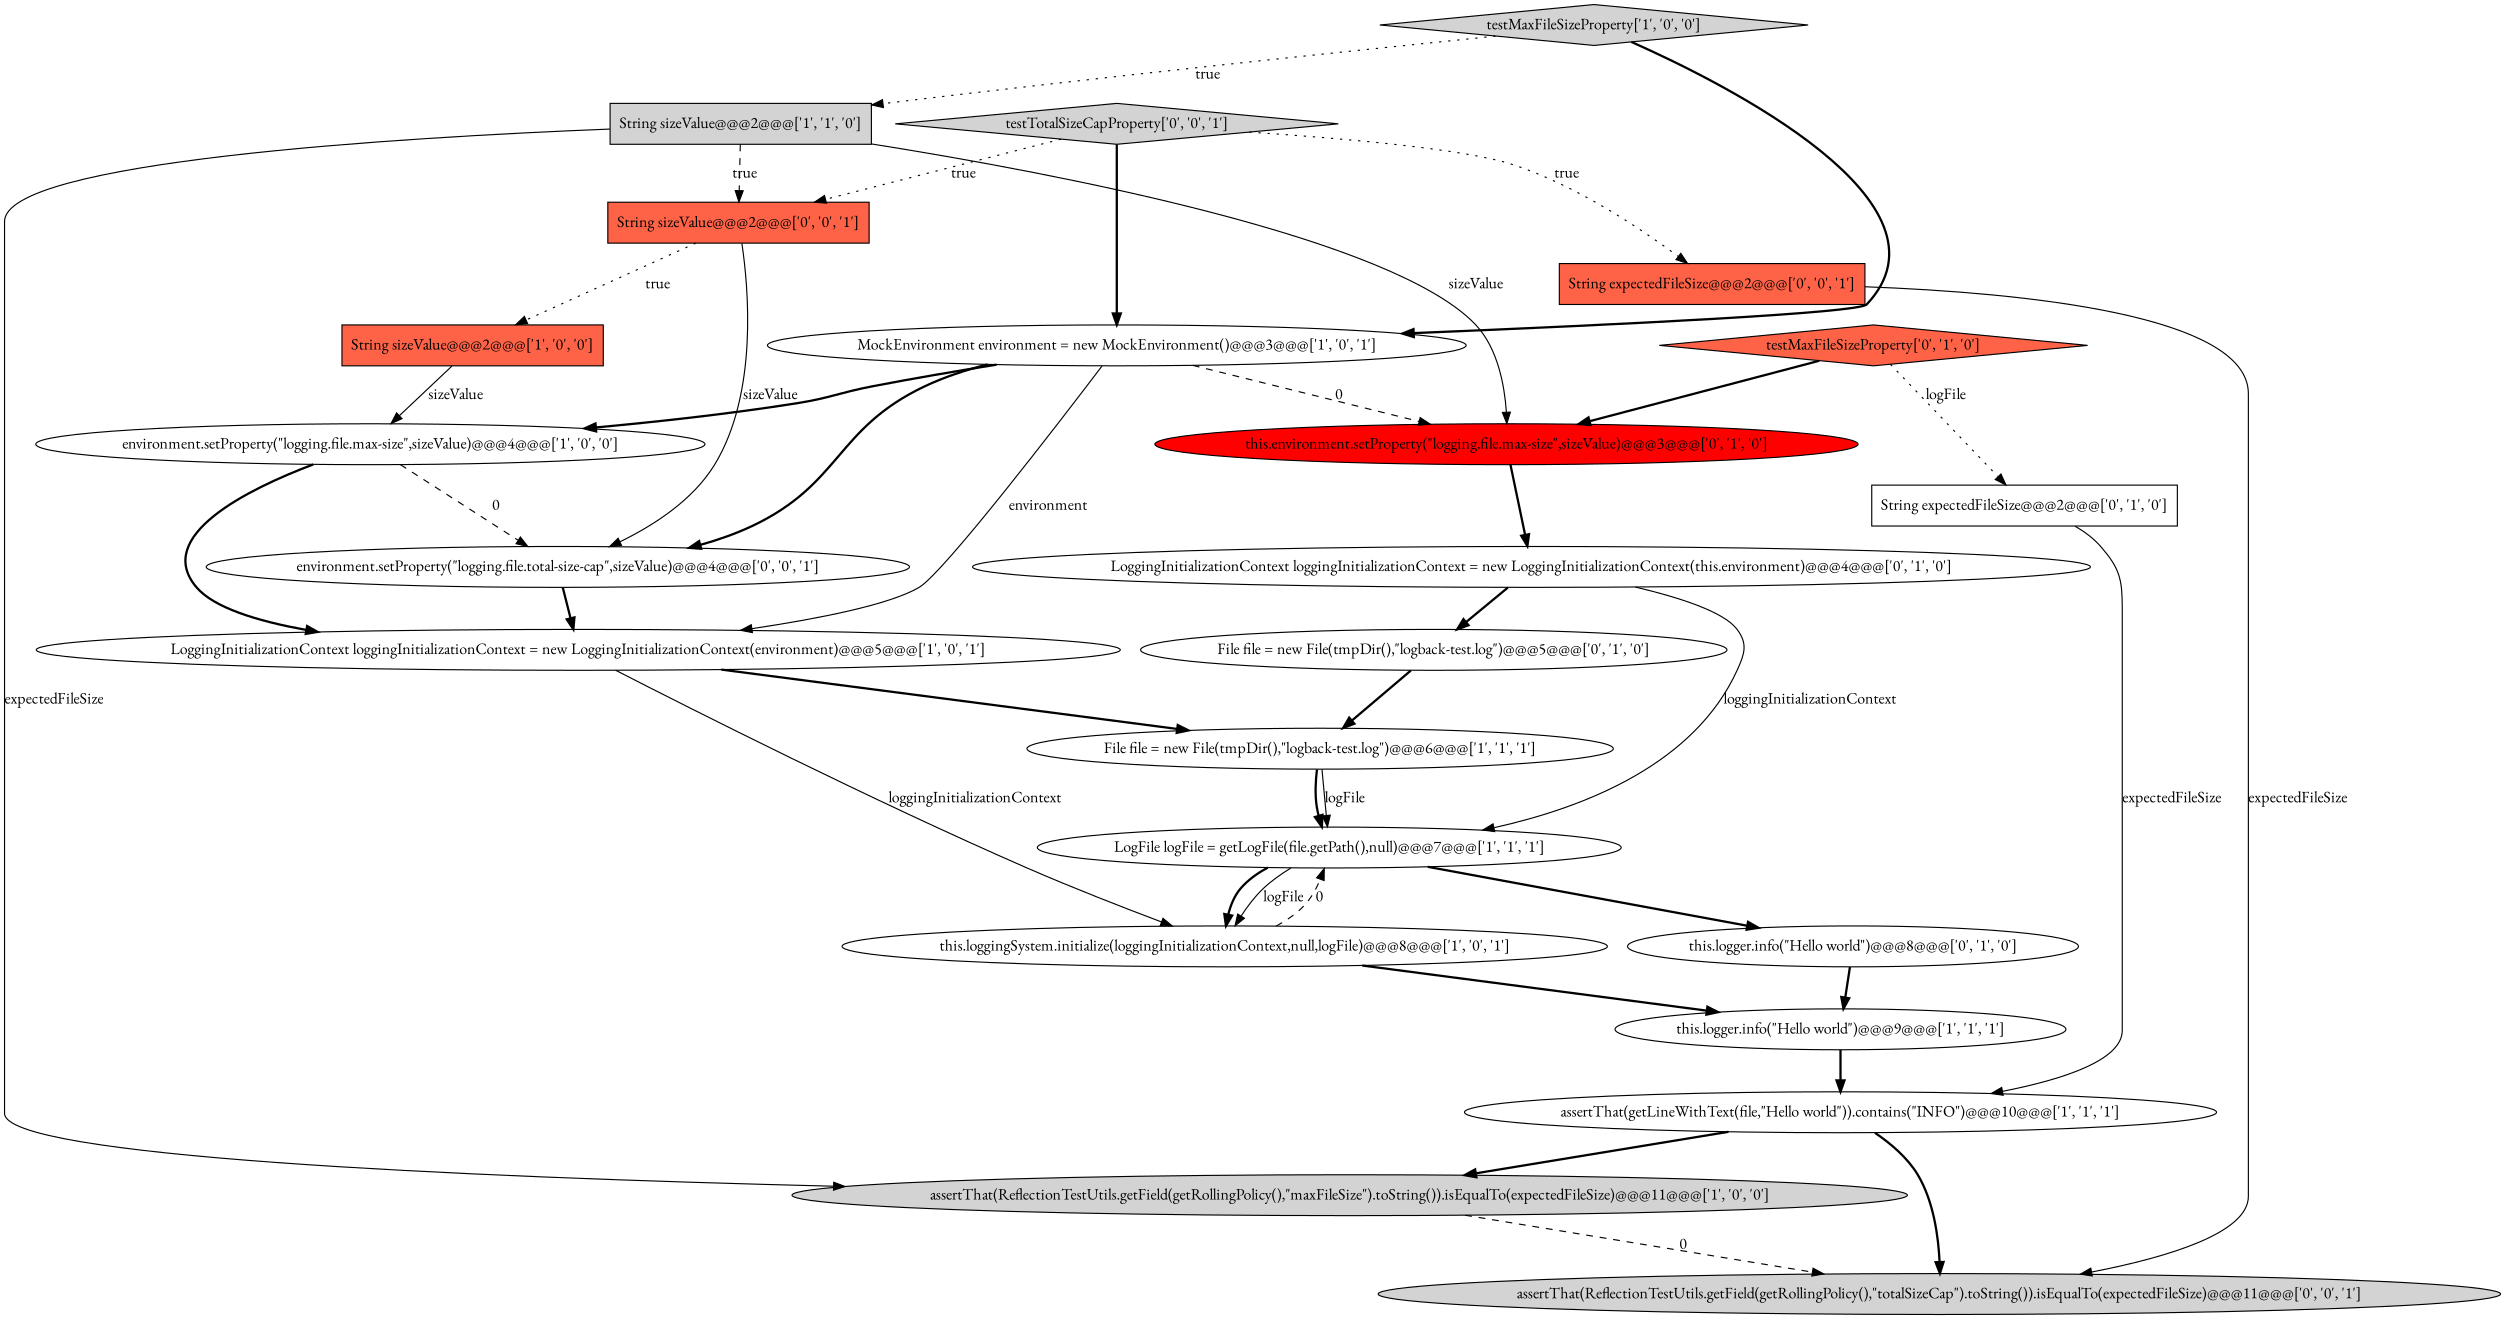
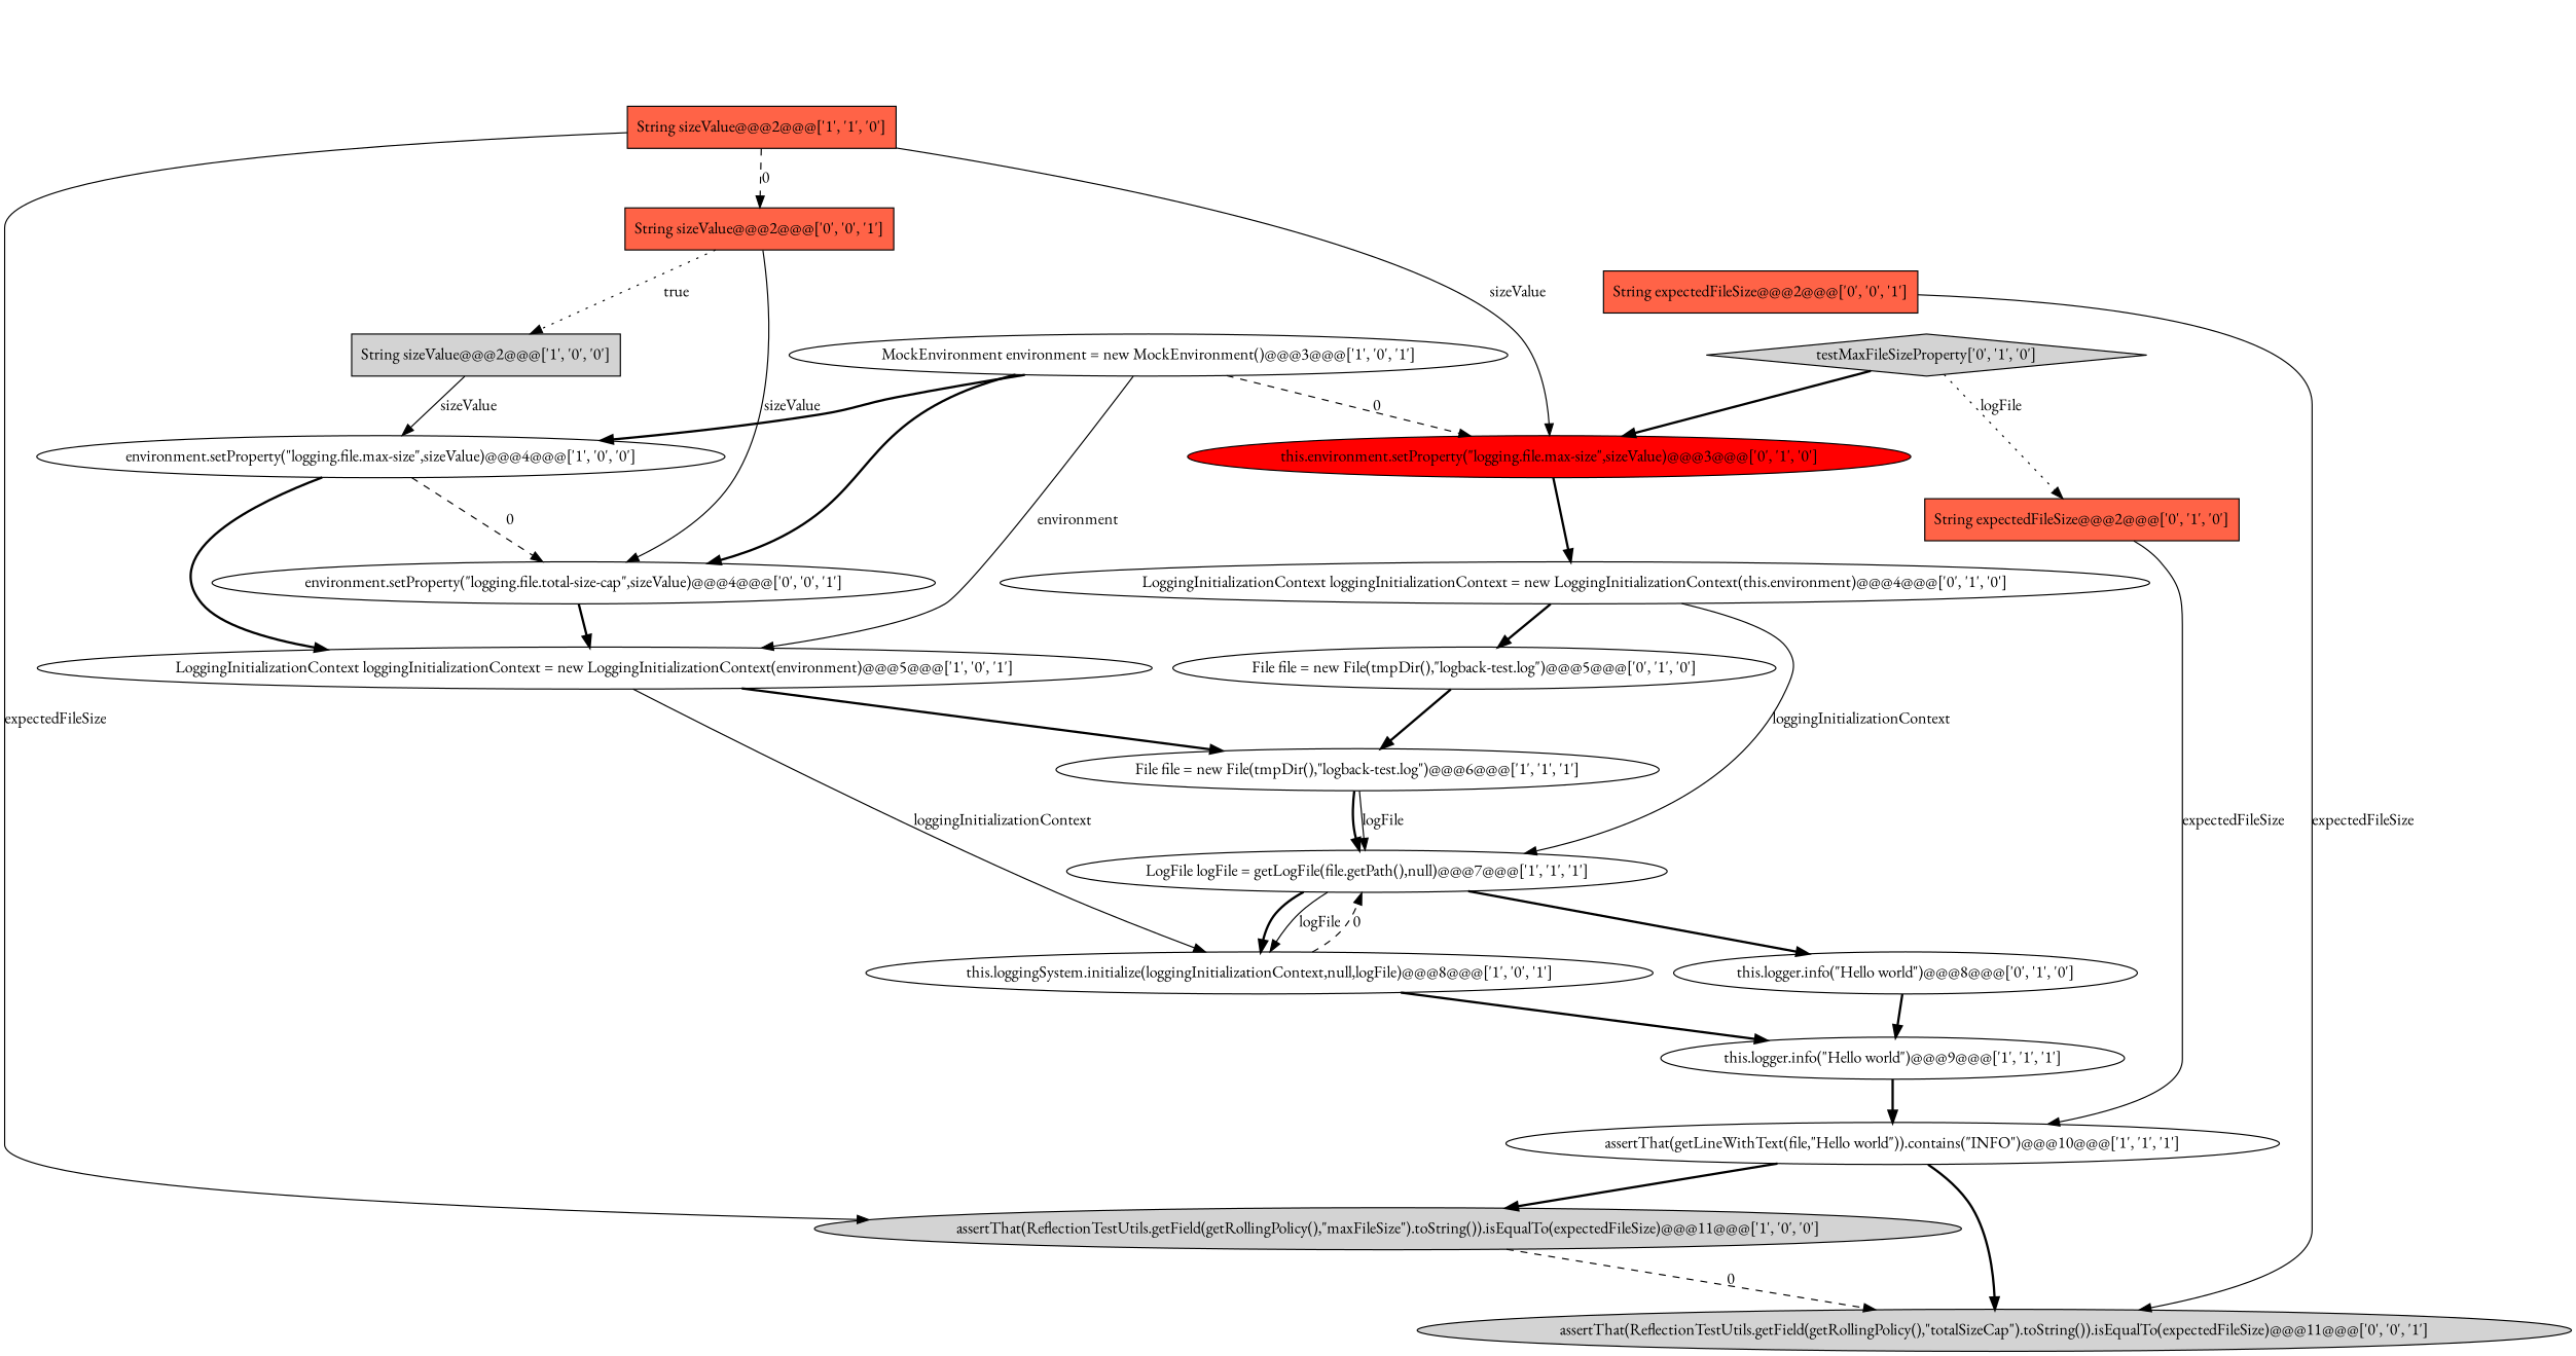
  digraph {
    fontname="EB Garamond"
    node [fillcolor=white fontname="EB Garamond" shape=ellipse style=filled]
    edge [fontname="EB Garamond" style=bold]
    n1 [label="LoggingInitializationContext loggingInitializationContext = new LoggingInitializationContext(this.environment)@@@4@@@['0', '1', '0']"]
    n2 [label="LogFile logFile = getLogFile(file.getPath(),null)@@@7@@@['1', '1', '1']"]
    n3 [label="File file = new File(tmpDir(),\"logback-test.log\")@@@5@@@['0', '1', '0']"]
    n4 [label="this.loggingSystem.initialize(loggingInitializationContext,null,logFile)@@@8@@@['1', '0', '1']"]
    n5 [label="this.logger.info(\"Hello world\")@@@8@@@['0', '1', '0']"]
    n6 [label="File file = new File(tmpDir(),\"logback-test.log\")@@@6@@@['1', '1', '1']"]
    n7 [fillcolor=tomato label="String expectedFileSize@@@2@@@['0', '0', '1']" shape=box]
    n8 [fillcolor=lightgray label="assertThat(ReflectionTestUtils.getField(getRollingPolicy(),\"totalSizeCap\").toString()).isEqualTo(expectedFileSize)@@@11@@@['0', '0', '1']"]
-   n9 [fillcolor=lightgray label="String sizeValue@@@2@@@['1', '1', '0']" shape=box]
+   n9 [fillcolor=tomato label="String sizeValue@@@2@@@['1', '1', '0']" shape=box]
    n10 [fillcolor=lightgray label="assertThat(ReflectionTestUtils.getField(getRollingPolicy(),\"maxFileSize\").toString()).isEqualTo(expectedFileSize)@@@11@@@['1', '0', '0']"]
    n11 [fillcolor=tomato label="String sizeValue@@@2@@@['0', '0', '1']" shape=box]
    n12 [fillcolor=red label="this.environment.setProperty(\"logging.file.max-size\",sizeValue)@@@3@@@['0', '1', '0']"]
-   n13 [fillcolor=tomato label="String sizeValue@@@2@@@['1', '0', '0']" shape=box]
+   n13 [fillcolor=lightgray label="String sizeValue@@@2@@@['1', '0', '0']" shape=box]
    n14 [label="environment.setProperty(\"logging.file.total-size-cap\",sizeValue)@@@4@@@['0', '0', '1']"]
    n15 [label="LoggingInitializationContext loggingInitializationContext = new LoggingInitializationContext(environment)@@@5@@@['1', '0', '1']"]
    n16 [label="this.logger.info(\"Hello world\")@@@9@@@['1', '1', '1']"]
    n17 [label="environment.setProperty(\"logging.file.max-size\",sizeValue)@@@4@@@['1', '0', '0']"]
-   n18 [fillcolor=lightgray label="testMaxFileSizeProperty['1', '0', '0']" shape=diamond]
    n19 [label="MockEnvironment environment = new MockEnvironment()@@@3@@@['1', '0', '1']"]
    n20 [label="assertThat(getLineWithText(file,\"Hello world\")).contains(\"INFO\")@@@10@@@['1', '1', '1']"]
-   n21 [fillcolor=lightgray label="testTotalSizeCapProperty['0', '0', '1']" shape=diamond]
-   n22 [label="String expectedFileSize@@@2@@@['0', '1', '0']" shape=box]
-   n23 [fillcolor=tomato label="testMaxFileSizeProperty['0', '1', '0']" shape=diamond]
+   n22 [fillcolor=tomato label="String expectedFileSize@@@2@@@['0', '1', '0']" shape=box]
+   n23 [fillcolor=lightgray label="testMaxFileSizeProperty['0', '1', '0']" shape=diamond]
    n1 -> n2 [label=loggingInitializationContext style=solid]
    n1 -> n3
    n2 -> n4
    n2 -> n4 [label=logFile style=solid]
    n2 -> n5
    n3 -> n6
    n4 -> n2 [label=0 style=dashed]
    n4 -> n16
    n5 -> n16
    n6 -> n2
    n6 -> n2 [label=logFile style=solid]
    n7 -> n8 [label=expectedFileSize style=solid]
    n9 -> n10 [label=expectedFileSize style=solid]
-   n9 -> n11 [label=true style=dashed]
+   n9 -> n11 [label=0 style=dashed]
    n9 -> n12 [label=sizeValue style=solid]
    n10 -> n8 [label=0 style=dashed]
    n11 -> n13 [label=true style=dotted]
    n11 -> n14 [label=sizeValue style=solid]
    n12 -> n1
    n13 -> n17 [label=sizeValue style=solid]
    n14 -> n15
    n15 -> n4 [label=loggingInitializationContext style=solid]
    n15 -> n6
    n16 -> n20
    n17 -> n14 [label=0 style=dashed]
    n17 -> n15
-   n18 -> n9 [label=true style=dotted]
-   n18 -> n19
    n19 -> n12 [label=0 style=dashed]
    n19 -> n14
    n19 -> n15 [label=environment style=solid]
    n19 -> n17
    n20 -> n8
    n20 -> n10
-   n21 -> n7 [label=true style=dotted]
-   n21 -> n11 [label=true style=dotted]
-   n21 -> n19
    n22 -> n20 [label=expectedFileSize style=solid]
    n23 -> n12
    n23 -> n22 [label=logFile style=dotted]
  }
